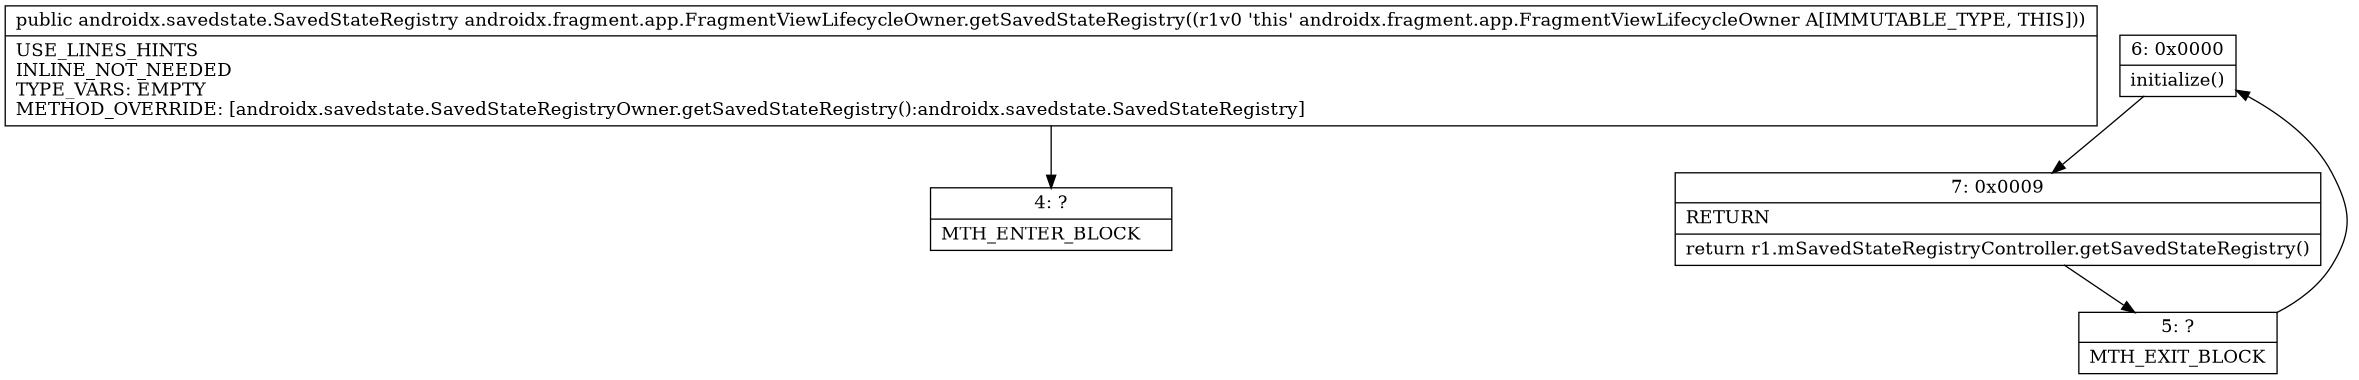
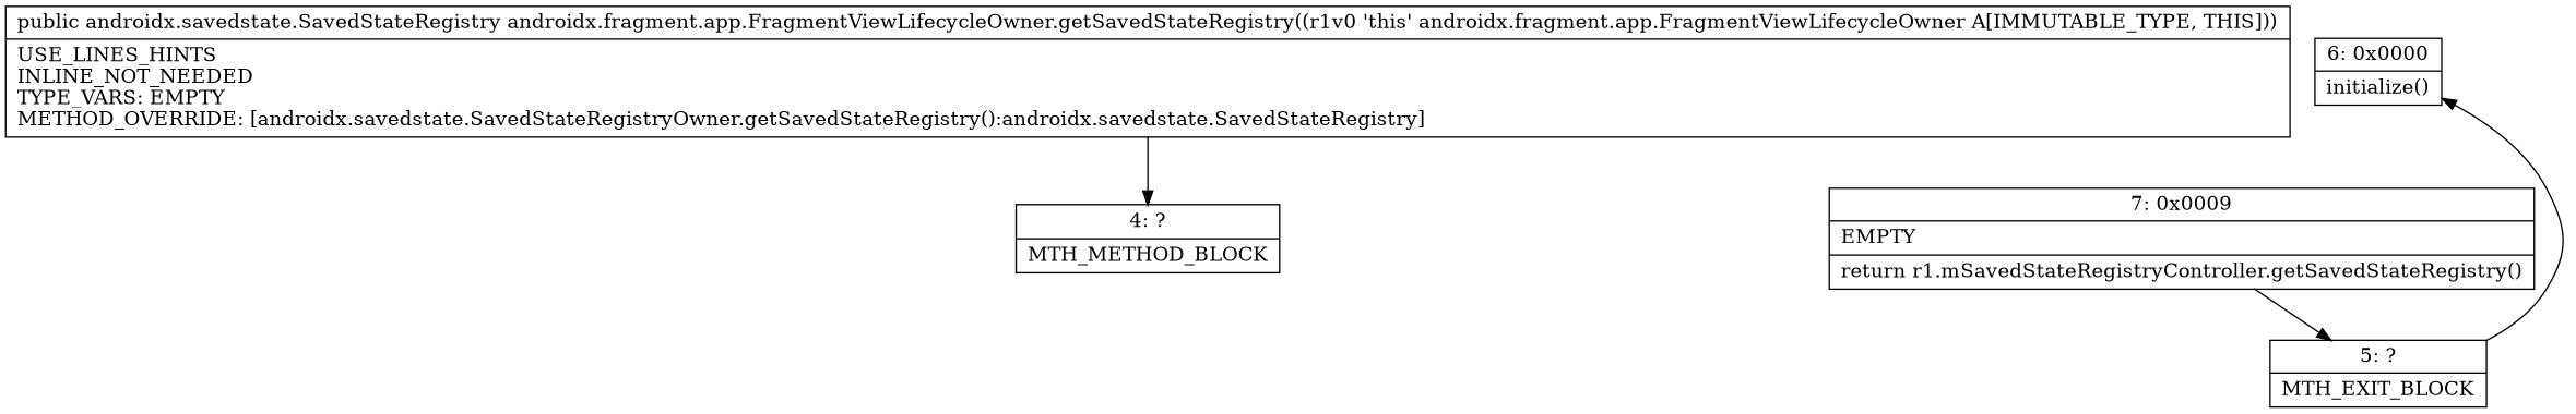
  digraph {
    node [shape=record]
-   n1 [label="{4\:\ ?|MTH_ENTER_BLOCK\l}"]
+   n1 [label="{4\:\ ?|MTH_METHOD_BLOCK\l}"]
    n2 [label="{6\:\ 0x0000|initialize()\l}"]
-   n3 [label="{7\:\ 0x0009|RETURN\l|return r1.mSavedStateRegistryController.getSavedStateRegistry()\l}"]
+   n3 [label="{7\:\ 0x0009|EMPTY\l|return r1.mSavedStateRegistryController.getSavedStateRegistry()\l}"]
    n4 [label="{5\:\ ?|MTH_EXIT_BLOCK\l}"]
    n5 [label="{public androidx.savedstate.SavedStateRegistry androidx.fragment.app.FragmentViewLifecycleOwner.getSavedStateRegistry((r1v0 'this' androidx.fragment.app.FragmentViewLifecycleOwner A[IMMUTABLE_TYPE, THIS]))  | USE_LINES_HINTS\lINLINE_NOT_NEEDED\lTYPE_VARS: EMPTY\lMETHOD_OVERRIDE: [androidx.savedstate.SavedStateRegistryOwner.getSavedStateRegistry():androidx.savedstate.SavedStateRegistry]\l}"]
-   n2 -> n3
    n3 -> n4
    n4 -> n2
    n5 -> n1
  }
